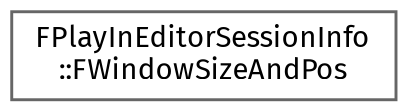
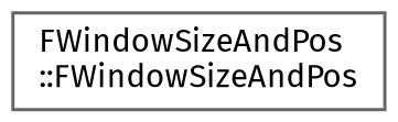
  digraph {
    rankdir=LR
    fontname="Fira Sans"
-   n1 [color=grey40 fillcolor=white fontname="Fira Sans" fontsize=10 height=0.2 label="FPlayInEditorSessionInfo\l::FWindowSizeAndPos" shape=box style=filled width=0.4]
+   n1 [color=grey40 fillcolor=white fontname="Fira Sans" fontsize=10 height=0.2 label="FWindowSizeAndPos\l::FWindowSizeAndPos" shape=box style=filled width=0.4]
  }
